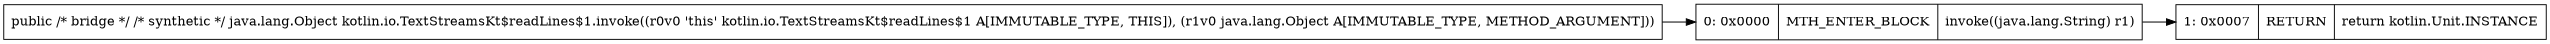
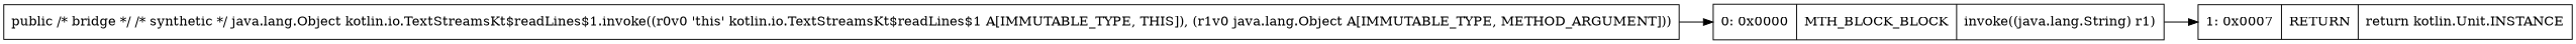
  digraph {
    rankdir=LR
    node [shape=record]
-   n1 [label="{0\:\ 0x0000|MTH_ENTER_BLOCK\l|invoke((java.lang.String) r1)\l}"]
+   n1 [label="{0\:\ 0x0000|MTH_BLOCK_BLOCK\l|invoke((java.lang.String) r1)\l}"]
    n2 [label="{1\:\ 0x0007|RETURN\l|return kotlin.Unit.INSTANCE\l}"]
    n3 [label="{public \/* bridge *\/ \/* synthetic *\/ java.lang.Object kotlin.io.TextStreamsKt$readLines$1.invoke((r0v0 'this' kotlin.io.TextStreamsKt$readLines$1 A[IMMUTABLE_TYPE, THIS]), (r1v0 java.lang.Object A[IMMUTABLE_TYPE, METHOD_ARGUMENT])) }"]
    n1 -> n2
    n3 -> n1
  }
